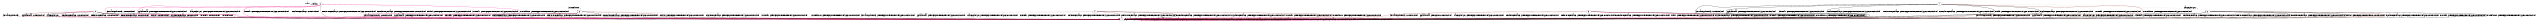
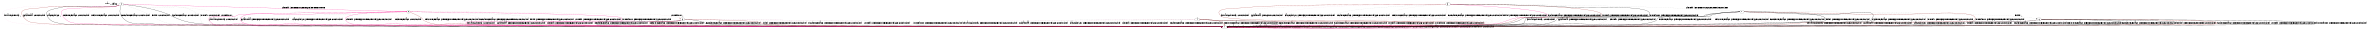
  digraph {
    node [shape=house]
    edge [color=black style=dotted]
    __start0 [shape=none]
    n2 [label=0]
    n3 [label=1]
    n4 [label=2 shape=circle]
    n5 [label=3 shape=octagon]
    n6 [label=4]
    n7 [label=5 shape=octagon]
    n8 [label=7 shape=hexagon]
    n9 [label=6 shape=hexagon]
    __start0 -> __start0 [label="Self loop"]
    n2 -> n3 [color=deeppink label="AlertWarningCloseNotify / -"]
    n2 -> n3 [color=brown label="ApplicationData / ConnectionClosed" style=bold]
    n2 -> n3 [label="ChangeCipherSpec / -" style=bold]
    n2 -> n3 [color=deeppink label="DHClientKeyExchange / ConnectionClosed" style=bold]
    n2 -> n3 [color=deeppink label="DHEServerKeyExchange / ConnectionClosed"]
    n2 -> n3 [label="ECDHClientKeyExchange / ConnectionClosed" style=bold]
    n2 -> n3 [label="Finished / ConnectionClosed"]
    n2 -> n3 [label="RSAClientKeyExchange / ConnectionClosed" style=bold]
    n2 -> n3 [label="ServerHello / ConnectionClosed"]
    n2 -> n3 [color=brown label="ServerHelloDone / -"]
+   n2 -> n4 [color=deeppink label="ClientHello / SERVER_HELLO|CERTIFICATE|SERVER_HELLO_DONE" style=bold]
    n3 -> n3 [color=deeppink label="AlertWarningCloseNotify / ConnectionClosed" style=bold]
    n3 -> n3 [color=brown label="ApplicationData / ConnectionClosed"]
    n3 -> n3 [color=brown label="ChangeCipherSpec / ConnectionClosed" style=bold]
    n3 -> n3 [color=deeppink label="ClientHello / ConnectionClosed" style=bold]
    n3 -> n3 [color=brown label="DHClientKeyExchange / ConnectionClosed" style=bold]
    n3 -> n3 [color=deeppink label="DHEServerKeyExchange / ConnectionClosed"]
    n3 -> n3 [color=brown label="ECDHClientKeyExchange / ConnectionClosed"]
    n3 -> n3 [label="Finished / ConnectionClosed" style=bold]
    n3 -> n3 [color=deeppink label="RSAClientKeyExchange / ConnectionClosed" style=bold]
    n3 -> n3 [label="ServerHello / ConnectionClosed"]
    n3 -> n3 [color=deeppink label="ServerHelloDone / ConnectionClosed" style=bold]
    n4 -> n3 [color=deeppink label="AlertWarningCloseNotify / ConnectionClosed" style=bold]
    n4 -> n3 [color=deeppink label="ApplicationData / ALERT_FATAL_UNEXPECTED_MESSAGE|ConnectionClosed" style=bold]
    n4 -> n3 [label="ChangeCipherSpec / ALERT_FATAL_UNEXPECTED_MESSAGE|ConnectionClosed"]
    n4 -> n3 [color=deeppink label="ClientHello / ALERT_FATAL_UNEXPECTED_MESSAGE|ConnectionClosed" style=bold]
    n4 -> n3 [color=brown label="DHClientKeyExchange / ConnectionClosed"]
    n4 -> n3 [color=brown label="DHEServerKeyExchange / ALERT_FATAL_UNEXPECTED_MESSAGE|ConnectionClosed" style=bold]
    n4 -> n3 [color=deeppink label="ECDHClientKeyExchange / ALERT_FATAL_DECODE_ERROR|ConnectionClosed"]
    n4 -> n3 [label="Finished / ALERT_FATAL_UNEXPECTED_MESSAGE|ConnectionClosed"]
    n4 -> n3 [color=deeppink label="ServerHello / ALERT_FATAL_UNEXPECTED_MESSAGE|ConnectionClosed"]
    n4 -> n3 [color=deeppink label="ServerHelloDone / ALERT_FATAL_UNEXPECTED_MESSAGE|ConnectionClosed" style=bold]
    n4 -> n5 [color=brown label="ServerHelloDone / -"]
    n5 -> n3 [color=deeppink label="AlertWarningCloseNotify / ConnectionClosed"]
    n5 -> n3 [label="ApplicationData / ALERT_FATAL_UNEXPECTED_MESSAGE|ConnectionClosed"]
    n5 -> n3 [color=deeppink label="ClientHello / ALERT_FATAL_UNEXPECTED_MESSAGE|ConnectionClosed" style=bold]
    n5 -> n3 [label="DHClientKeyExchange / ALERT_FATAL_UNEXPECTED_MESSAGE|ConnectionClosed" style=bold]
    n5 -> n3 [color=brown label="DHEServerKeyExchange / ALERT_FATAL_UNEXPECTED_MESSAGE|ConnectionClosed" style=bold]
    n5 -> n3 [label="ECDHClientKeyExchange / ALERT_FATAL_UNEXPECTED_MESSAGE|ConnectionClosed" style=bold]
    n5 -> n3 [color=brown label="Finished / ALERT_FATAL_UNEXPECTED_MESSAGE|ConnectionClosed" style=bold]
    n5 -> n3 [color=brown label="RSAClientKeyExchange / ALERT_FATAL_UNEXPECTED_MESSAGE|ConnectionClosed"]
    n5 -> n3 [color=deeppink label="ServerHello / ALERT_FATAL_UNEXPECTED_MESSAGE|ConnectionClosed"]
    n5 -> n3 [label="ServerHelloDone / ALERT_FATAL_UNEXPECTED_MESSAGE|ConnectionClosed"]
    n6 -> n3 [color=deeppink label="AlertWarningCloseNotify / ALERT_FATAL_UNEXPECTED_MESSAGE|ConnectionClosed"]
    n6 -> n3 [label="ApplicationData / ALERT_FATAL_UNEXPECTED_MESSAGE|ConnectionClosed"]
    n6 -> n3 [color=brown label="ChangeCipherSpec / ALERT_FATAL_UNEXPECTED_MESSAGE|ConnectionClosed"]
    n6 -> n3 [label="ClientHello / ALERT_FATAL_UNEXPECTED_MESSAGE|ConnectionClosed"]
    n6 -> n3 [color=deeppink label="DHClientKeyExchange / ALERT_FATAL_UNEXPECTED_MESSAGE|ConnectionClosed"]
    n6 -> n3 [color=brown label="DHEServerKeyExchange / ALERT_FATAL_UNEXPECTED_MESSAGE|ConnectionClosed" style=bold]
    n6 -> n3 [label="ECDHClientKeyExchange / ALERT_FATAL_UNEXPECTED_MESSAGE|ConnectionClosed" style=bold]
    n6 -> n3 [color=deeppink label="RSAClientKeyExchange / ALERT_FATAL_UNEXPECTED_MESSAGE|ConnectionClosed"]
    n6 -> n3 [color=brown label="ServerHello / ALERT_FATAL_UNEXPECTED_MESSAGE|ConnectionClosed"]
    n6 -> n3 [color=brown label="ServerHelloDone / ALERT_FATAL_UNEXPECTED_MESSAGE|ConnectionClosed" style=bold]
    n7 -> n3 [color=brown label="AlertWarningCloseNotify / ConnectionClosed" style=bold]
    n7 -> n3 [color=brown label="ApplicationData / APPLICATION|ConnectionClosed"]
    n7 -> n3 [color=deeppink label="ChangeCipherSpec / ALERT_FATAL_UNEXPECTED_MESSAGE|ConnectionClosed"]
    n7 -> n3 [label="DHClientKeyExchange / ALERT_FATAL_UNEXPECTED_MESSAGE|ConnectionClosed"]
    n7 -> n3 [color=brown label="DHEServerKeyExchange / ALERT_FATAL_UNEXPECTED_MESSAGE|ConnectionClosed"]
    n7 -> n3 [color=brown label="ECDHClientKeyExchange / ALERT_FATAL_UNEXPECTED_MESSAGE|ConnectionClosed"]
    n7 -> n3 [color=deeppink label="Finished / ALERT_FATAL_UNEXPECTED_MESSAGE|ConnectionClosed"]
    n7 -> n3 [color=deeppink label="RSAClientKeyExchange / ALERT_FATAL_UNEXPECTED_MESSAGE|ConnectionClosed" style=bold]
    n7 -> n3 [color=brown label="ServerHello / ALERT_FATAL_UNEXPECTED_MESSAGE|ConnectionClosed" style=bold]
    n7 -> n3 [label="ServerHelloDone / ALERT_FATAL_UNEXPECTED_MESSAGE|ConnectionClosed" style=bold]
+   n7 -> n8 [label="ClientHello / SERVER_HELLO|CHANGE_CIPHER_SPEC|FINISHED"]
    n8 -> n3 [label="AlertWarningCloseNotify / ConnectionClosed" style=bold]
    n8 -> n3 [label="ApplicationData / ALERT_FATAL_UNEXPECTED_MESSAGE|ConnectionClosed" style=bold]
    n8 -> n3 [label="ClientHello / ALERT_FATAL_UNEXPECTED_MESSAGE|ConnectionClosed"]
    n8 -> n3 [label="DHClientKeyExchange / ALERT_FATAL_UNEXPECTED_MESSAGE|ConnectionClosed" style=bold]
    n8 -> n3 [color=deeppink label="DHEServerKeyExchange / ALERT_FATAL_UNEXPECTED_MESSAGE|ConnectionClosed"]
    n8 -> n3 [color=deeppink label="ECDHClientKeyExchange / ALERT_FATAL_UNEXPECTED_MESSAGE|ConnectionClosed"]
    n8 -> n3 [label="Finished / ALERT_FATAL_UNEXPECTED_MESSAGE|ConnectionClosed" style=bold]
    n8 -> n3 [label="RSAClientKeyExchange / ALERT_FATAL_UNEXPECTED_MESSAGE|ConnectionClosed" style=bold]
    n8 -> n3 [label="ServerHello / ALERT_FATAL_UNEXPECTED_MESSAGE|ConnectionClosed"]
    n8 -> n3 [color=brown label="ServerHelloDone / ALERT_FATAL_UNEXPECTED_MESSAGE|ConnectionClosed" style=bold]
-   n8 -> n9 [label="ChangeCipherSpec / -"]
+   n8 -> n9 [label="Finished / -"]
    n9 -> n3 [color=brown label="AlertWarningCloseNotify / ALERT_FATAL_UNEXPECTED_MESSAGE|ConnectionClosed"]
    n9 -> n3 [color=brown label="ApplicationData / ALERT_FATAL_UNEXPECTED_MESSAGE|ConnectionClosed"]
    n9 -> n3 [color=deeppink label="ChangeCipherSpec / ALERT_FATAL_UNEXPECTED_MESSAGE|ConnectionClosed"]
    n9 -> n3 [label="ClientHello / ALERT_FATAL_UNEXPECTED_MESSAGE|ConnectionClosed" style=bold]
    n9 -> n3 [label="DHClientKeyExchange / ALERT_FATAL_UNEXPECTED_MESSAGE|ConnectionClosed"]
    n9 -> n3 [color=deeppink label="DHEServerKeyExchange / ALERT_FATAL_UNEXPECTED_MESSAGE|ConnectionClosed"]
    n9 -> n3 [label="ECDHClientKeyExchange / ALERT_FATAL_UNEXPECTED_MESSAGE|ConnectionClosed" style=bold]
    n9 -> n3 [label="Finished / ALERT_FATAL_DECRYPT_ERROR|ConnectionClosed" style=bold]
    n9 -> n3 [color=brown label="RSAClientKeyExchange / ALERT_FATAL_UNEXPECTED_MESSAGE|ConnectionClosed" style=bold]
    n9 -> n3 [color=brown label="ServerHello / ALERT_FATAL_UNEXPECTED_MESSAGE|ConnectionClosed"]
    n9 -> n3 [label="ServerHelloDone / ALERT_FATAL_UNEXPECTED_MESSAGE|ConnectionClosed" style=bold]
  }
